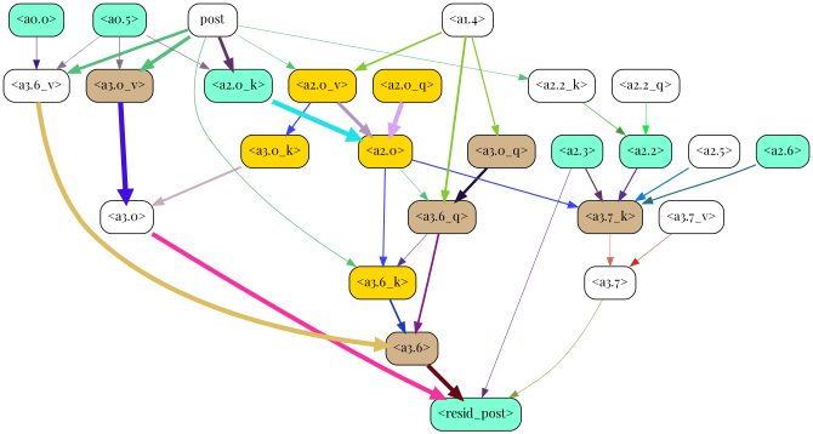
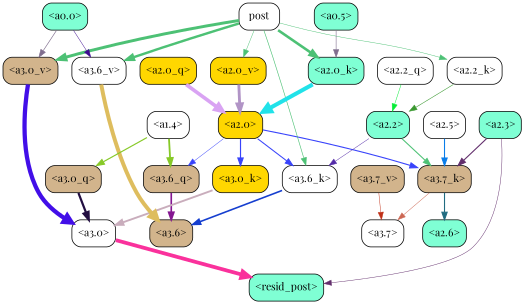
  strict digraph {
    fontname="Playfair Display"
    splines=true
    node [color=black fillcolor=white fontname="Playfair Display" shape=box style="filled, rounded"]
    edge [color="#4dc175" fontname="Playfair Display" penwidth=0.6]
    "<resid_post>" [fillcolor=aquamarine]
    "<a3.7>"
    "<a3.6>" [fillcolor=tan]
    "<a3.0>"
    "<a2.3>" [fillcolor=aquamarine]
    "<a3.7_k>" [fillcolor=tan]
    "<a3.6_q>" [fillcolor=tan]
    "<a3.0_q>" [fillcolor=tan]
-   "<a3.6_k>" [fillcolor=gold]
+   "<a3.6_k>"
    "<a3.0_k>" [fillcolor=gold]
-   "<a3.7_v>"
+   "<a3.7_v>" [fillcolor=tan]
    "<a3.6_v>"
    "<a3.0_v>" [fillcolor=tan]
    "<a2.0>" [fillcolor=gold]
    "<a1.4>"
    "<a2.0_v>" [fillcolor=gold]
    "<a2.6>" [fillcolor=aquamarine]
    "<a2.5>"
    "<a2.2>" [fillcolor=aquamarine]
    n20 [label=post]
    "<a2.2_k>"
    "<a2.0_k>" [fillcolor=aquamarine]
    "<a0.5>" [fillcolor=aquamarine]
    "<a0.0>" [fillcolor=aquamarine]
    "<a2.2_q>"
    "<a2.0_q>" [fillcolor=gold]
-   "<a3.7>" -> "<resid_post>" [color="#849a43"]
-   "<a3.6>" -> "<resid_post>" [color="#650914" penwidth=4.749041676521301]
    "<a3.0>" -> "<resid_post>" [color="#fa319c" penwidth=5.004215121269226]
    "<a2.3>" -> "<resid_post>" [color="#622e6c"]
    "<a2.3>" -> "<a3.7_k>" [color="#622e6c" penwidth=1.4559586644172668]
    "<a3.7_k>" -> "<a3.7>" [color="#cc6753"]
    "<a3.6_q>" -> "<a3.6>" [color="#841691" penwidth=2.199681341648102]
-   "<a3.0_q>" -> "<a3.6_q>" [color="#220e41" penwidth=2.9459195733070374]
+   "<a3.0_q>" -> "<a3.0>" [color="#220e41" penwidth=2.9459195733070374]
    "<a3.6_k>" -> "<a3.6>" [color="#153ecf" penwidth=2.13908451795578]
    "<a3.0_k>" -> "<a3.0>" [color="#c9adbc" penwidth=2.520303964614868]
    "<a3.7_v>" -> "<a3.7>" [color="#c03017"]
    "<a3.6_v>" -> "<a3.6>" [color="#debd5e" penwidth=5.297133803367615]
    "<a3.0_v>" -> "<a3.0>" [color="#420ee8" penwidth=5.680712580680847]
    "<a2.0>" -> "<a3.7_k>" [color="#3843fb" penwidth=1.4582423567771912]
-   "<a2.0>" -> "<a3.6_q>"
+   "<a2.0>" -> "<a3.6_q>" [color="#3843fb"]
    "<a2.0>" -> "<a3.6_k>" [color="#3843fb" penwidth=1.3792681694030762]
-   "<a2.0_v>" -> "<a3.0_k>" [color="#3843fb" penwidth=1.5433646440505981]
+   "<a2.0>" -> "<a3.0_k>" [color="#3843fb" penwidth=1.5433646440505981]
    "<a1.4>" -> "<a3.6_q>" [color="#87c928" penwidth=2.407962203025818]
    "<a1.4>" -> "<a3.0_q>" [color="#87c928" penwidth=1.5490156412124634]
-   "<a1.4>" -> "<a2.0_v>" [color="#87c928" penwidth=2.058677911758423]
    "<a2.0_v>" -> "<a2.0>" [color="#b194c6" penwidth=3.7890332341194153]
-   "<a2.6>" -> "<a3.7_k>" [color="#216c81" penwidth=1.468173325061798]
+   "<a3.7_k>" -> "<a2.6>" [color="#216c81" penwidth=1.468173325061798]
    "<a2.5>" -> "<a3.7_k>" [color="#0a7de9" penwidth=1.457568109035492]
-   "<a2.2>" -> "<a3.7_k>" [color="#542ba8" penwidth=1.4199435114860535]
-   "<a3.6_q>" -> "<a3.6_k>" [color="#542ba8"]
+   "<a2.2>" -> "<a3.7_k>" [penwidth=1.4199435114860535]
+   "<a2.2>" -> "<a3.6_k>" [color="#542ba8"]
    n20 -> "<a3.6_k>" [penwidth=0.8273519277572632]
    n20 -> "<a3.6_v>" [penwidth=3.2414157912135124]
    n20 -> "<a3.0_v>" [penwidth=3.929257571697235]
    n20 -> "<a2.0_v>"
    n20 -> "<a2.2_k>"
-   n20 -> "<a2.0_k>" [color="#622e6c" penwidth=3.4579111337661743]
+   n20 -> "<a2.0_k>" [penwidth=3.4579111337661743]
    "<a2.2_k>" -> "<a2.2>" [color="#3a9830" penwidth=0.7200896441936493]
    "<a2.0_k>" -> "<a2.0>" [color="#21e2e9" penwidth=5.423068851232529]
-   "<a0.5>" -> "<a3.6_v>" [color="#806e8e"]
-   "<a0.5>" -> "<a3.0_v>" [color="#806e8e" penwidth=0.8535017371177673]
+   "<a0.0>" -> "<a3.0_v>" [color="#806e8e" penwidth=0.8535017371177673]
    "<a0.5>" -> "<a2.0_k>" [color="#806e8e" penwidth=0.7646331787109375]
    "<a0.0>" -> "<a3.6_v>" [color="#3d0b91"]
    "<a2.2_q>" -> "<a2.2>" [color="#05ed37" penwidth=0.6301735639572144]
    "<a2.0_q>" -> "<a2.0>" [color="#d9a3f3" penwidth=4.832814455032349]
  }
